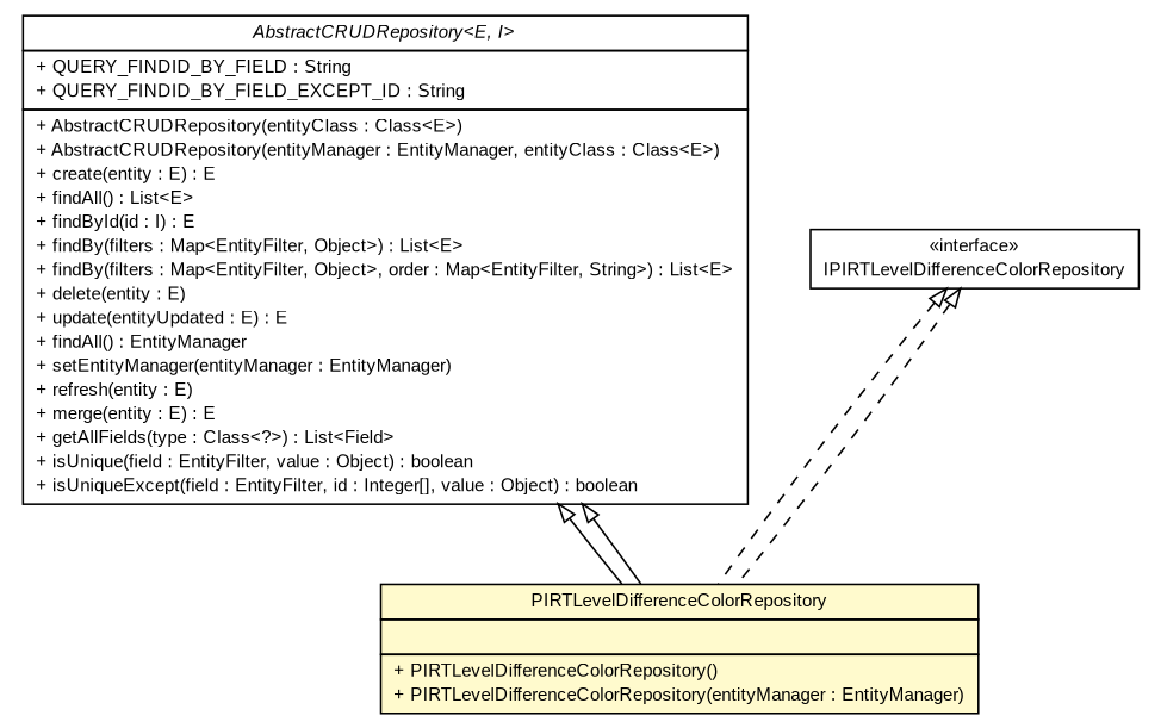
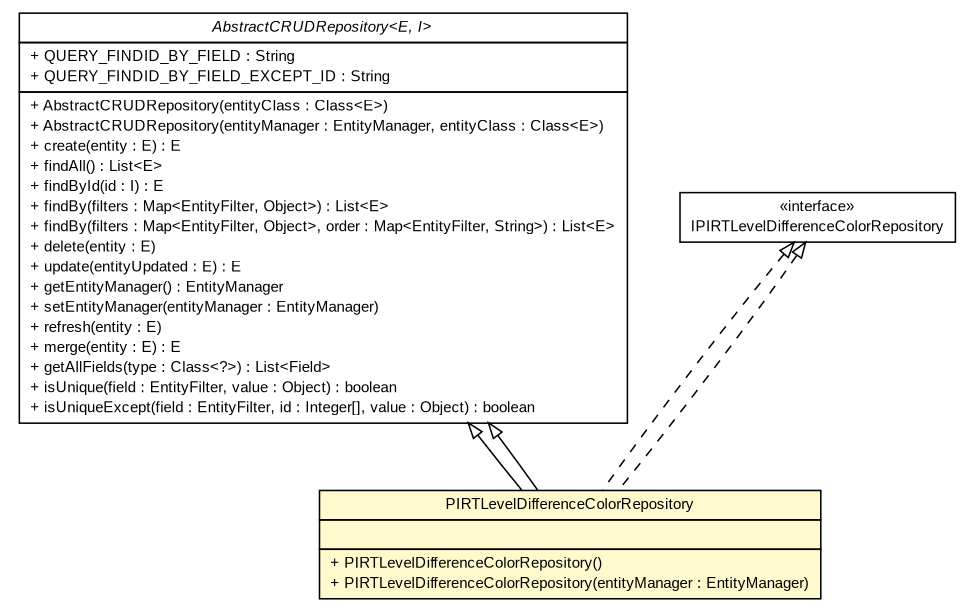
  digraph {
    nodesep=0.25
    ranksep=0.5
    node [fontcolor=black fontname=arial fontsize=10.0 shape=plaintext]
    edge [arrowtail=empty dir=back fontname=arial fontsize=10 headport=p labelfontname=arial labelfontsize=10 tailport=p]
-   n1 [label=<<table title="gov.sandia.cf.dao.AbstractCRUDRepository" border="0" cellborder="1" cellspacing="0" cellpadding="2" port="p" href="../AbstractCRUDRepository.html"> 		<tr><td><table border="0" cellspacing="0" cellpadding="1"> <tr><td align="center" balign="center"><font face="arial italic"> AbstractCRUDRepository&lt;E, I&gt; </font></td></tr> 		</table></td></tr> 		<tr><td><table border="0" cellspacing="0" cellpadding="1"> <tr><td align="left" balign="left"> + QUERY_FINDID_BY_FIELD : String </td></tr> <tr><td align="left" balign="left"> + QUERY_FINDID_BY_FIELD_EXCEPT_ID : String </td></tr> 		</table></td></tr> 		<tr><td><table border="0" cellspacing="0" cellpadding="1"> <tr><td align="left" balign="left"> + AbstractCRUDRepository(entityClass : Class&lt;E&gt;) </td></tr> <tr><td align="left" balign="left"> + AbstractCRUDRepository(entityManager : EntityManager, entityClass : Class&lt;E&gt;) </td></tr> <tr><td align="left" balign="left"> + create(entity : E) : E </td></tr> <tr><td align="left" balign="left"> + findAll() : List&lt;E&gt; </td></tr> <tr><td align="left" balign="left"> + findById(id : I) : E </td></tr> <tr><td align="left" balign="left"> + findBy(filters : Map&lt;EntityFilter, Object&gt;) : List&lt;E&gt; </td></tr> <tr><td align="left" balign="left"> + findBy(filters : Map&lt;EntityFilter, Object&gt;, order : Map&lt;EntityFilter, String&gt;) : List&lt;E&gt; </td></tr> <tr><td align="left" balign="left"> + delete(entity : E) </td></tr> <tr><td align="left" balign="left"> + update(entityUpdated : E) : E </td></tr> <tr><td align="left" balign="left"> + findAll() : EntityManager </td></tr> <tr><td align="left" balign="left"> + setEntityManager(entityManager : EntityManager) </td></tr> <tr><td align="left" balign="left"> + refresh(entity : E) </td></tr> <tr><td align="left" balign="left"> + merge(entity : E) : E </td></tr> <tr><td align="left" balign="left"> + getAllFields(type : Class&lt;?&gt;) : List&lt;Field&gt; </td></tr> <tr><td align="left" balign="left"> + isUnique(field : EntityFilter, value : Object) : boolean </td></tr> <tr><td align="left" balign="left"> + isUniqueExcept(field : EntityFilter, id : Integer[], value : Object) : boolean </td></tr> 		</table></td></tr> 		</table>>]
+   n1 [label=<<table title="gov.sandia.cf.dao.AbstractCRUDRepository" border="0" cellborder="1" cellspacing="0" cellpadding="2" port="p" href="../AbstractCRUDRepository.html"> 		<tr><td><table border="0" cellspacing="0" cellpadding="1"> <tr><td align="center" balign="center"><font face="arial italic"> AbstractCRUDRepository&lt;E, I&gt; </font></td></tr> 		</table></td></tr> 		<tr><td><table border="0" cellspacing="0" cellpadding="1"> <tr><td align="left" balign="left"> + QUERY_FINDID_BY_FIELD : String </td></tr> <tr><td align="left" balign="left"> + QUERY_FINDID_BY_FIELD_EXCEPT_ID : String </td></tr> 		</table></td></tr> 		<tr><td><table border="0" cellspacing="0" cellpadding="1"> <tr><td align="left" balign="left"> + AbstractCRUDRepository(entityClass : Class&lt;E&gt;) </td></tr> <tr><td align="left" balign="left"> + AbstractCRUDRepository(entityManager : EntityManager, entityClass : Class&lt;E&gt;) </td></tr> <tr><td align="left" balign="left"> + create(entity : E) : E </td></tr> <tr><td align="left" balign="left"> + findAll() : List&lt;E&gt; </td></tr> <tr><td align="left" balign="left"> + findById(id : I) : E </td></tr> <tr><td align="left" balign="left"> + findBy(filters : Map&lt;EntityFilter, Object&gt;) : List&lt;E&gt; </td></tr> <tr><td align="left" balign="left"> + findBy(filters : Map&lt;EntityFilter, Object&gt;, order : Map&lt;EntityFilter, String&gt;) : List&lt;E&gt; </td></tr> <tr><td align="left" balign="left"> + delete(entity : E) </td></tr> <tr><td align="left" balign="left"> + update(entityUpdated : E) : E </td></tr> <tr><td align="left" balign="left"> + getEntityManager() : EntityManager </td></tr> <tr><td align="left" balign="left"> + setEntityManager(entityManager : EntityManager) </td></tr> <tr><td align="left" balign="left"> + refresh(entity : E) </td></tr> <tr><td align="left" balign="left"> + merge(entity : E) : E </td></tr> <tr><td align="left" balign="left"> + getAllFields(type : Class&lt;?&gt;) : List&lt;Field&gt; </td></tr> <tr><td align="left" balign="left"> + isUnique(field : EntityFilter, value : Object) : boolean </td></tr> <tr><td align="left" balign="left"> + isUniqueExcept(field : EntityFilter, id : Integer[], value : Object) : boolean </td></tr> 		</table></td></tr> 		</table>>]
    n2 [label=<<table title="gov.sandia.cf.dao.impl.PIRTLevelDifferenceColorRepository" border="0" cellborder="1" cellspacing="0" cellpadding="2" port="p" bgcolor="lemonChiffon" href="./PIRTLevelDifferenceColorRepository.html"> 		<tr><td><table border="0" cellspacing="0" cellpadding="1"> <tr><td align="center" balign="center"> PIRTLevelDifferenceColorRepository </td></tr> 		</table></td></tr> 		<tr><td><table border="0" cellspacing="0" cellpadding="1"> <tr><td align="left" balign="left">  </td></tr> 		</table></td></tr> 		<tr><td><table border="0" cellspacing="0" cellpadding="1"> <tr><td align="left" balign="left"> + PIRTLevelDifferenceColorRepository() </td></tr> <tr><td align="left" balign="left"> + PIRTLevelDifferenceColorRepository(entityManager : EntityManager) </td></tr> 		</table></td></tr> 		</table>>]
    n3 [label=<<table title="gov.sandia.cf.dao.IPIRTLevelDifferenceColorRepository" border="0" cellborder="1" cellspacing="0" cellpadding="2" port="p" href="../IPIRTLevelDifferenceColorRepository.html"> 		<tr><td><table border="0" cellspacing="0" cellpadding="1"> <tr><td align="center" balign="center"> &#171;interface&#187; </td></tr> <tr><td align="center" balign="center"> IPIRTLevelDifferenceColorRepository </td></tr> 		</table></td></tr> 		</table>>]
    n1 -> n2
    n1 -> n2
    n3 -> n2 [style=dashed]
    n3 -> n2 [style=dashed]
  }
